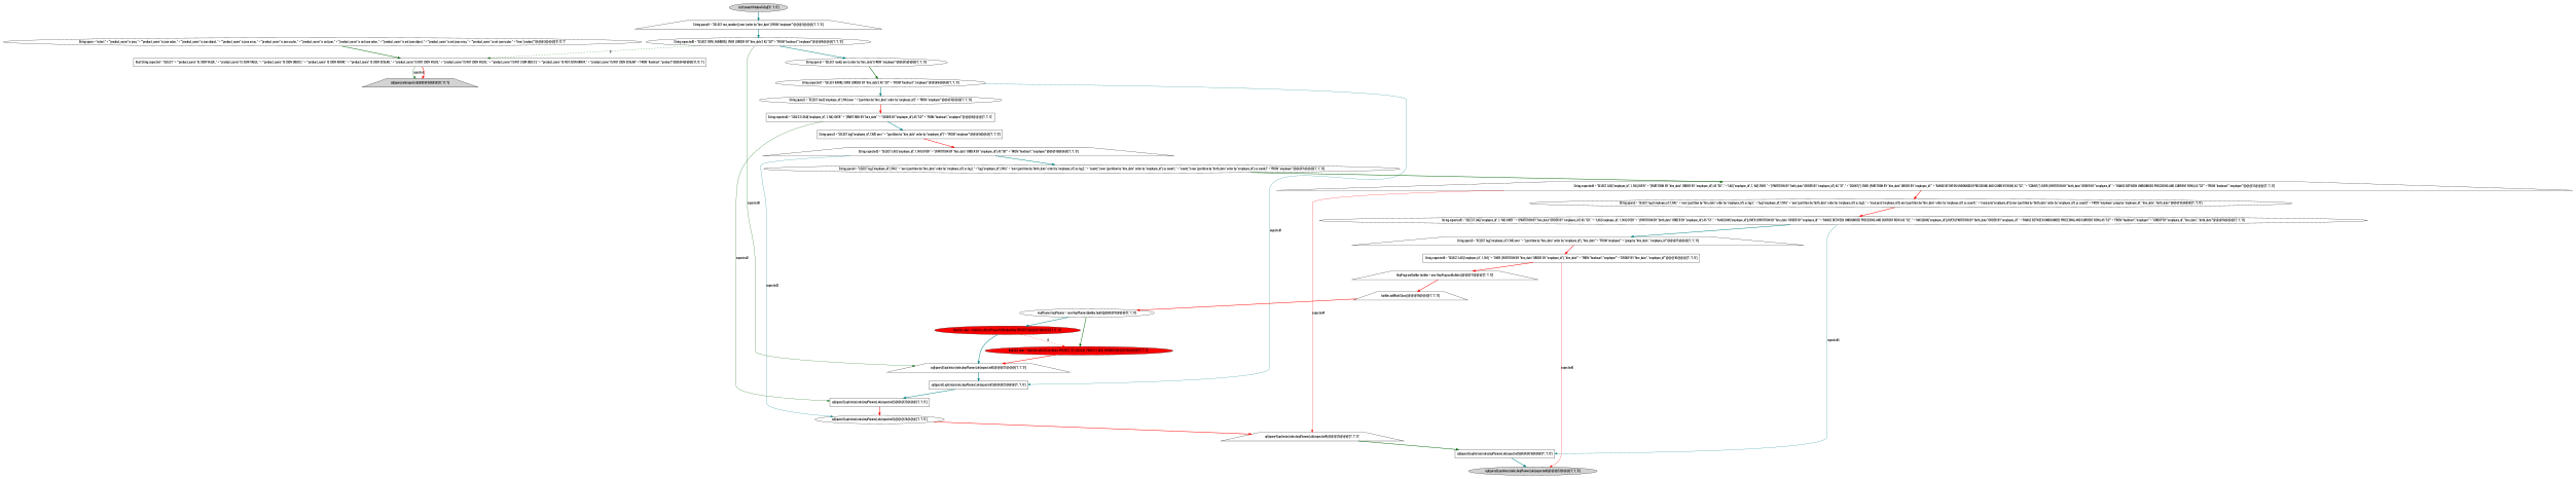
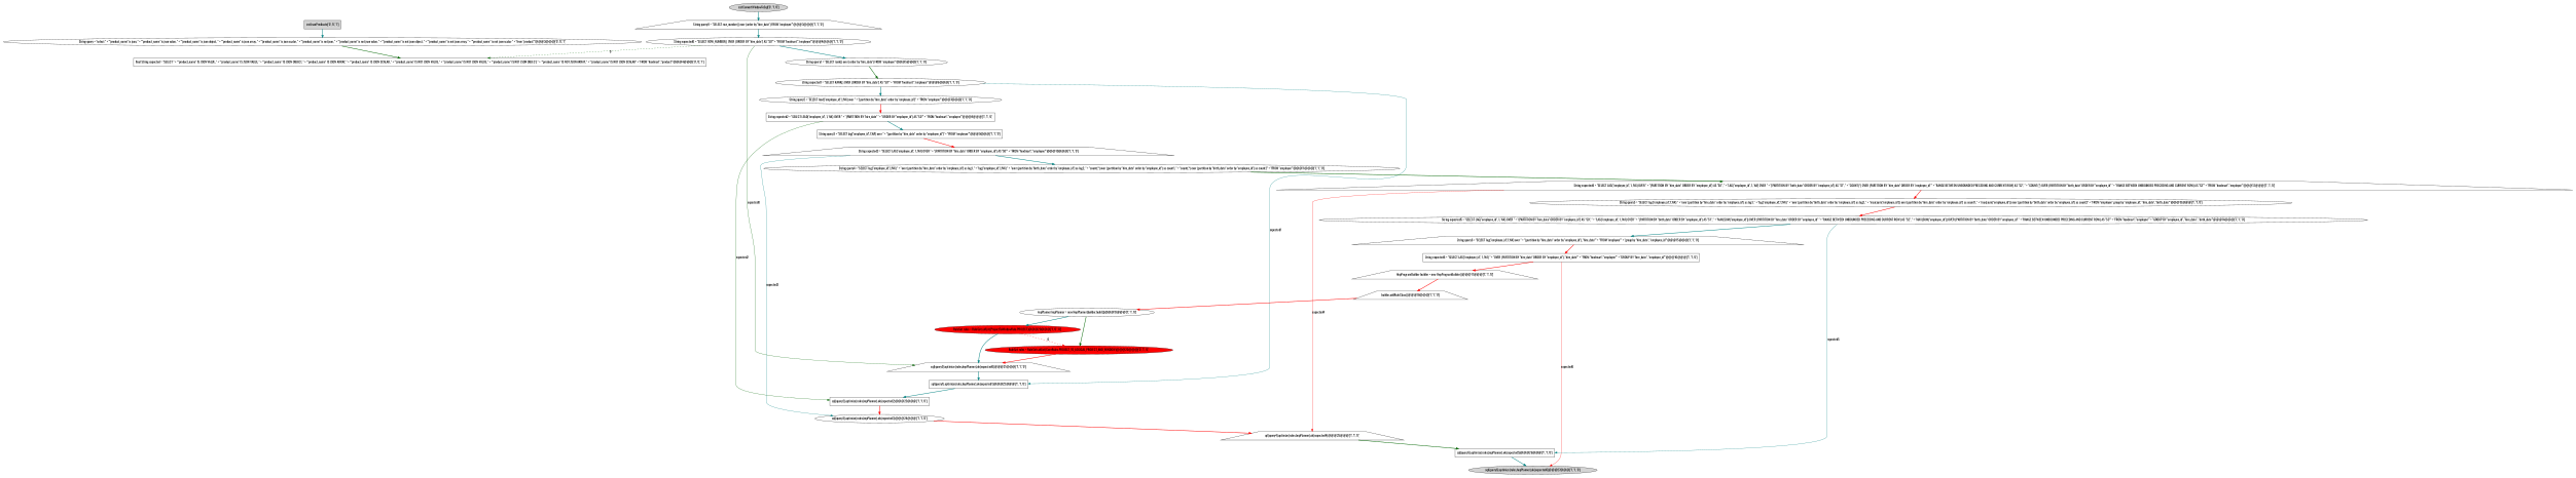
  digraph {
    fontname=Oswald
    node [fillcolor=white fontname=Oswald shape=ellipse style=filled]
    edge [color=teal fontname=Oswald style=bold]
    n1 [label="String query6 = \"SELECT lag(\"employee_id\",1,'NA') over \" + \"(partition by \"hire_date\" order by \"employee_id\"), \"hire_date\"\" + \"FROM \"employee\"\" + \"group by \"hire_date\", \"employee_id\"\"@@@15@@@['1', '1', '0']" shape=trapezium]
    n2 [label="String expected6 = \"SELECT LAG(\"employee_id\", 1, 'NA') \" + \"OVER (PARTITION BY \"hire_date\" ORDER BY \"employee_id\"), \"hire_date\"\" + \"FROM \"foodmart\".\"employee\"\" + \"GROUP BY \"hire_date\", \"employee_id\"\"@@@16@@@['1', '1', '0']" shape=box]
    n3 [label="HepProgramBuilder builder = new HepProgramBuilder()@@@17@@@['1', '1', '0']" shape=trapezium]
    n4 [fillcolor=lightgray label="sql(query6).optimize(rules,hepPlanner).ok(expected6)@@@27@@@['1', '1', '0']"]
+   n5 [fillcolor=lightgray label="testJsonPredicate['0', '0', '1']" shape=box]
    n6 [label="String query = \"select \" + \"\"product_name\" is json, \" + \"\"product_name\" is json value, \" + \"\"product_name\" is json object, \" + \"\"product_name\" is json array, \" + \"\"product_name\" is json scalar, \" + \"\"product_name\" is not json, \" + \"\"product_name\" is not json value, \" + \"\"product_name\" is not json object, \" + \"\"product_name\" is not json array, \" + \"\"product_name\" is not json scalar \" + \"from \"product\"\"@@@3@@@['0', '0', '1']"]
    n7 [label="final String expected = \"SELECT \" + \"\"product_name\" IS JSON VALUE, \" + \"\"product_name\" IS JSON VALUE, \" + \"\"product_name\" IS JSON OBJECT, \" + \"\"product_name\" IS JSON ARRAY, \" + \"\"product_name\" IS JSON SCALAR, \" + \"\"product_name\" IS NOT JSON VALUE, \" + \"\"product_name\" IS NOT JSON VALUE, \" + \"\"product_name\" IS NOT JSON OBJECT, \" + \"\"product_name\" IS NOT JSON ARRAY, \" + \"\"product_name\" IS NOT JSON SCALAR\" + \"FROM \"foodmart\".\"product\"\"@@@4@@@['0', '0', '1']" shape=box]
    n8 [label="String query0 = \"SELECT row_number() over (order by \"hire_date\") FROM \"employee\"\"@@@3@@@['1', '1', '0']" shape=trapezium]
    n9 [label="String expected0 = \"SELECT ROW_NUMBER() OVER (ORDER BY \"hire_date\") AS \"$0\"\" + \"FROM \"foodmart\".\"employee\"\"@@@4@@@['1', '1', '0']"]
    n10 [label="String query1 = \"SELECT rank() over (order by \"hire_date\") FROM \"employee\"\"@@@5@@@['1', '1', '0']"]
    n11 [label="sql(query0).optimize(rules,hepPlanner).ok(expected0)@@@21@@@['1', '1', '0']" shape=trapezium]
    n12 [label="String expected4 = \"SELECT LAG(\"employee_id\", 1, 'NA') OVER \" + \"(PARTITION BY \"hire_date\" ORDER BY \"employee_id\") AS \"$0\", \" + \"LAG(\"employee_id\", 1, 'NA') OVER \" + \"(PARTITION BY \"birth_date\" ORDER BY \"employee_id\") AS \"$1\", \" + \"COUNT(*) OVER (PARTITION BY \"hire_date\" ORDER BY \"employee_id\" \" + \"RANGE BETWEEN UNBOUNDED PRECEDING AND CURRENT ROW) AS \"$2\", \" + \"COUNT(*) OVER (PARTITION BY \"birth_date\" ORDER BY \"employee_id\" \" + \"RANGE BETWEEN UNBOUNDED PRECEDING AND CURRENT ROW) AS \"$3\"\" + \"FROM \"foodmart\".\"employee\"\"@@@12@@@['1', '1', '0']" shape=trapezium]
    n13 [label="String query5 = \"SELECT lag(\"employee_id\",1,'NA') \" + \"over (partition by \"hire_date\" order by \"employee_id\") as lag1, \" + \"lag(\"employee_id\",1,'NA') \" + \"over (partition by \"birth_date\" order by \"employee_id\") as lag2, \" + \"max(sum(\"employee_id\")) over (partition by \"hire_date\" order by \"employee_id\") as count1, \" + \"max(sum(\"employee_id\")) over (partition by \"birth_date\" order by \"employee_id\") as count2\" + \"FROM \"employee\" group by \"employee_id\", \"hire_date\", \"birth_date\"\"@@@13@@@['1', '1', '0']"]
    n14 [label="sql(query4).optimize(rules,hepPlanner).ok(expected4)@@@25@@@['1', '1', '0']" shape=trapezium]
    n15 [label="String expected5 = \"SELECT LAG(\"employee_id\", 1, 'NA') OVER \" + \"(PARTITION BY \"hire_date\" ORDER BY \"employee_id\") AS \"$0\", \" + \"LAG(\"employee_id\", 1, 'NA') OVER \" + \"(PARTITION BY \"birth_date\" ORDER BY \"employee_id\") AS \"$1\", \" + \"MAX(SUM(\"employee_id\")) OVER (PARTITION BY \"hire_date\" ORDER BY \"employee_id\" \" + \"RANGE BETWEEN UNBOUNDED PRECEDING AND CURRENT ROW) AS \"$2\", \" + \"MAX(SUM(\"employee_id\")) OVER (PARTITION BY \"birth_date\" ORDER BY \"employee_id\" \" + \"RANGE BETWEEN UNBOUNDED PRECEDING AND CURRENT ROW) AS \"$3\"\" + \"FROM \"foodmart\".\"employee\"\" + \"GROUP BY \"employee_id\", \"hire_date\", \"birth_date\"\"@@@14@@@['1', '1', '0']"]
    n16 [label="sql(query5).optimize(rules,hepPlanner).ok(expected5)@@@26@@@['1', '1', '0']" shape=box]
    n17 [label="String expected1 = \"SELECT RANK() OVER (ORDER BY \"hire_date\") AS \"$0\"\" + \"FROM \"foodmart\".\"employee\"\"@@@6@@@['1', '1', '0']"]
    n18 [label="String query2 = \"SELECT lead(\"employee_id\",1,'NA') over \" + \"(partition by \"hire_date\" order by \"employee_id\")\" + \"FROM \"employee\"\"@@@7@@@['1', '1', '0']"]
    n19 [label="sql(query1).optimize(rules,hepPlanner).ok(expected1)@@@22@@@['1', '1', '0']" shape=box]
    n20 [label="String expected2 = \"SELECT LEAD(\"employee_id\", 1, 'NA') OVER \" + \"(PARTITION BY \"hire_date\" \" + \"ORDER BY \"employee_id\") AS \"$0\"\" + \"FROM \"foodmart\".\"employee\"\"@@@8@@@['1', '1', '0']" shape=box]
    n21 [label="sql(query2).optimize(rules,hepPlanner).ok(expected2)@@@23@@@['1', '1', '0']" shape=box]
    n22 [fillcolor=lightgray label="testConvertWindowToSql['0', '1', '0']"]
    n23 [label="String query4 = \"SELECT lag(\"employee_id\",1,'NA') \" + \"over (partition by \"hire_date\" order by \"employee_id\") as lag1, \" + \"lag(\"employee_id\",1,'NA') \" + \"over (partition by \"birth_date\" order by \"employee_id\") as lag2, \" + \"count(*) over (partition by \"hire_date\" order by \"employee_id\") as count1, \" + \"count(*) over (partition by \"birth_date\" order by \"employee_id\") as count2\" + \"FROM \"employee\"\"@@@11@@@['1', '1', '0']"]
    n24 [label="builder.addRuleClass()@@@18@@@['1', '1', '0']" shape=trapezium]
    n25 [label="HepPlanner hepPlanner = new HepPlanner(builder.build())@@@19@@@['1', '1', '0']"]
-   n26 [fillcolor=lightgray label="sql(query).ok(expected)@@@5@@@['0', '0', '1']" shape=trapezium]
    n27 [fillcolor=red label="RuleSet rules = RuleSets.ofList(CoreRules.PROJECT_TO_LOGICAL_PROJECT_AND_WINDOW)@@@20@@@['0', '1', '0']"]
    n28 [fillcolor=red label="RuleSet rules = RuleSets.ofList(ProjectToWindowRule.PROJECT)@@@20@@@['1', '0', '0']"]
    n29 [label="sql(query3).optimize(rules,hepPlanner).ok(expected3)@@@24@@@['1', '1', '0']"]
    n30 [label="String query3 = \"SELECT lag(\"employee_id\",1,'NA') over \" + \"(partition by \"hire_date\" order by \"employee_id\")\" + \"FROM \"employee\"\"@@@9@@@['1', '1', '0']" shape=box]
    n31 [label="String expected3 = \"SELECT LAG(\"employee_id\", 1, 'NA') OVER \" + \"(PARTITION BY \"hire_date\" ORDER BY \"employee_id\") AS \"$0\"\" + \"FROM \"foodmart\".\"employee\"\"@@@10@@@['1', '1', '0']" shape=trapezium]
    n1 -> n2 [color=red]
    n2 -> n3 [color=red]
    n2 -> n4 [color=red label=expected6 style=solid]
    n3 -> n24 [color=red]
+   n5 -> n6
    n6 -> n7 [color=darkgreen]
-   n7 -> n26 [color=darkgreen label=expected style=solid]
-   n7 -> n26 [color=red]
    n8 -> n9
    n9 -> n7 [color=darkgreen label=0 style=dashed]
    n9 -> n10
    n9 -> n11 [color=darkgreen label=expected0 style=solid]
    n10 -> n17 [color=darkgreen]
    n11 -> n19
    n12 -> n13 [color=red]
    n12 -> n14 [color=red label=expected4 style=solid]
    n13 -> n15 [color=red]
    n14 -> n16 [color=darkgreen]
    n15 -> n1
    n15 -> n16 [label=expected5 style=solid]
    n16 -> n4
    n17 -> n18
    n17 -> n19 [label=expected1 style=solid]
    n18 -> n20 [color=red]
    n19 -> n21
    n20 -> n21 [color=darkgreen label=expected2 style=solid]
    n20 -> n30
    n21 -> n29 [color=red]
    n22 -> n8
    n23 -> n12 [color=darkgreen]
    n24 -> n25 [color=red]
    n25 -> n27 [color=darkgreen]
    n25 -> n28
    n27 -> n11 [color=red]
    n28 -> n11
    n28 -> n27 [color=red label=0 style=dashed]
    n29 -> n14 [color=red]
    n30 -> n31 [color=red]
    n31 -> n23
    n31 -> n29 [label=expected3 style=solid]
  }
